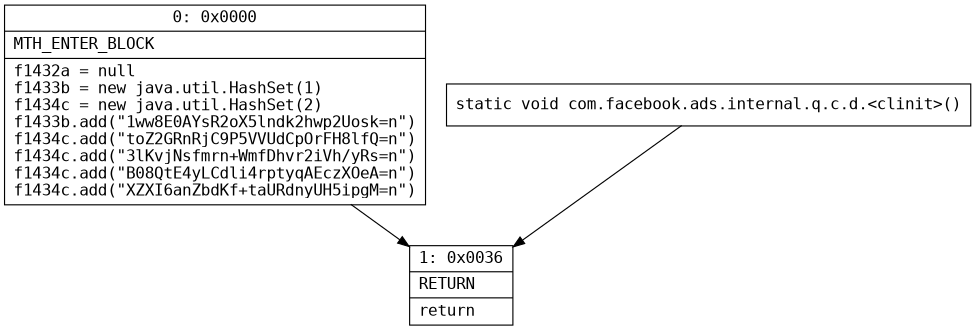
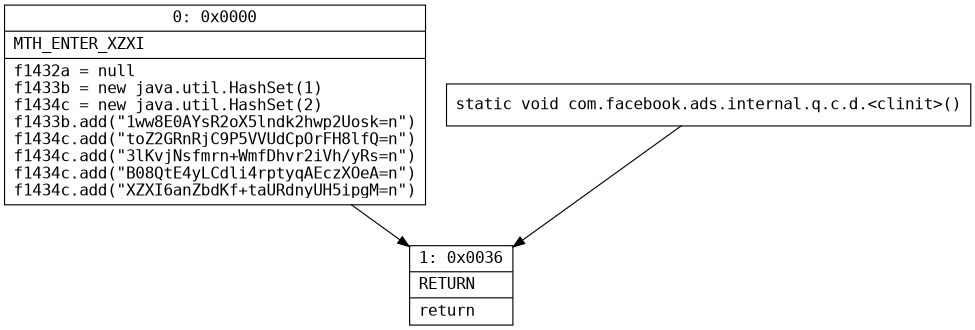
  digraph {
    fontname="DejaVu Sans Mono"
    node [fontname="DejaVu Sans Mono" shape=record]
    edge [fontname="DejaVu Sans Mono"]
-   n1 [label="{0\:\ 0x0000|MTH_ENTER_BLOCK\l|f1432a = null\lf1433b = new java.util.HashSet(1)\lf1434c = new java.util.HashSet(2)\lf1433b.add(\"1ww8E0AYsR2oX5lndk2hwp2Uosk=n\")\lf1434c.add(\"toZ2GRnRjC9P5VVUdCpOrFH8lfQ=n\")\lf1434c.add(\"3lKvjNsfmrn+WmfDhvr2iVh\/yRs=n\")\lf1434c.add(\"B08QtE4yLCdli4rptyqAEczXOeA=n\")\lf1434c.add(\"XZXI6anZbdKf+taURdnyUH5ipgM=n\")\l}"]
+   n1 [label="{0\:\ 0x0000|MTH_ENTER_XZXI\l|f1432a = null\lf1433b = new java.util.HashSet(1)\lf1434c = new java.util.HashSet(2)\lf1433b.add(\"1ww8E0AYsR2oX5lndk2hwp2Uosk=n\")\lf1434c.add(\"toZ2GRnRjC9P5VVUdCpOrFH8lfQ=n\")\lf1434c.add(\"3lKvjNsfmrn+WmfDhvr2iVh\/yRs=n\")\lf1434c.add(\"B08QtE4yLCdli4rptyqAEczXOeA=n\")\lf1434c.add(\"XZXI6anZbdKf+taURdnyUH5ipgM=n\")\l}"]
    n2 [label="{1\:\ 0x0036|RETURN\l|return\l}"]
    n3 [label="{static void com.facebook.ads.internal.q.c.d.\<clinit\>() }"]
    n1 -> n2
    n3 -> n2
  }
